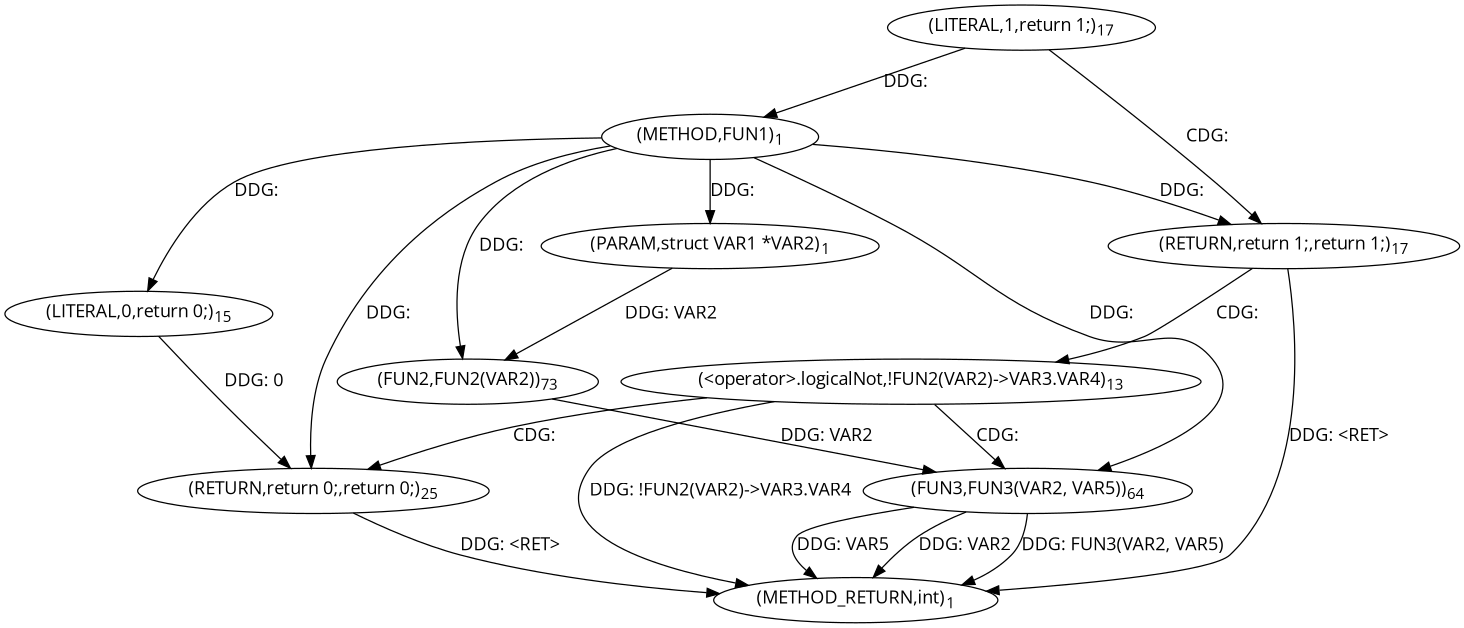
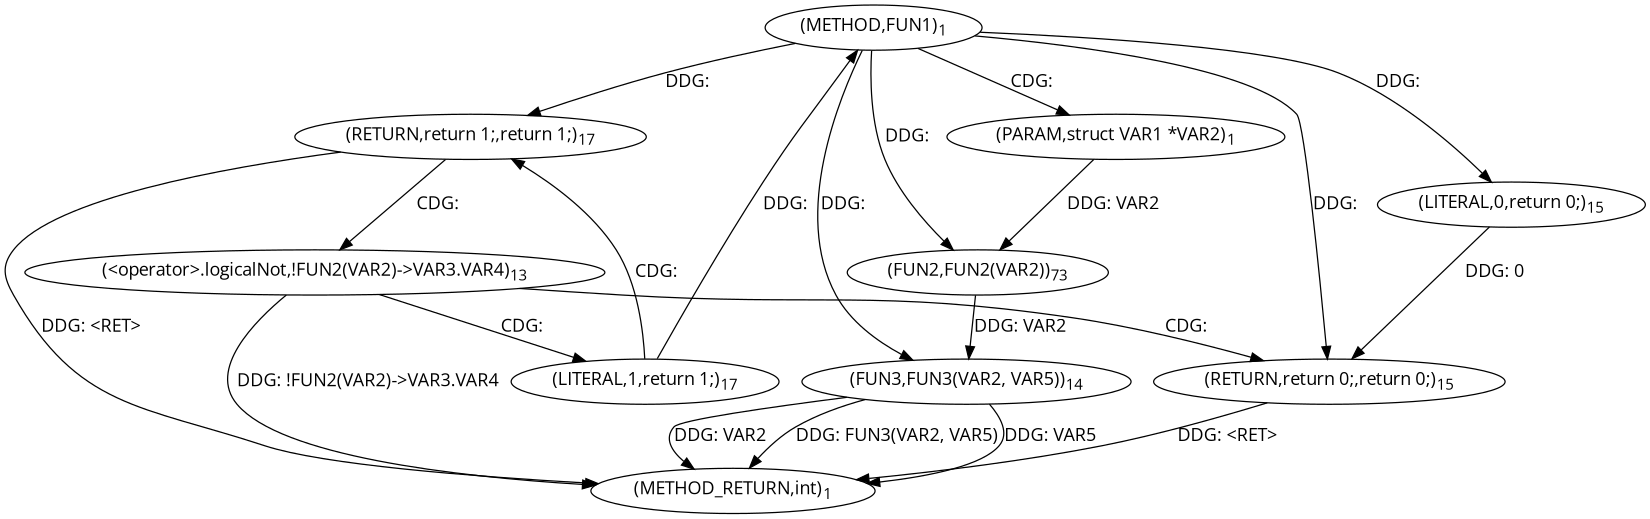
  digraph {
    fontname="Open Sans"
    node [fontname="Open Sans"]
    edge [fontname="Open Sans"]
    n1 [label=<(METHOD,FUN1)<SUB>1</SUB>>]
    n2 [label=<(PARAM,struct VAR1 *VAR2)<SUB>1</SUB>>]
    n3 [label=<(RETURN,return 1;,return 1;)<SUB>17</SUB>>]
-   n4 [label=<(FUN3,FUN3(VAR2, VAR5))<SUB>64</SUB>>]
-   n5 [label=<(RETURN,return 0;,return 0;)<SUB>25</SUB>>]
+   n4 [label=<(FUN3,FUN3(VAR2, VAR5))<SUB>14</SUB>>]
+   n5 [label=<(RETURN,return 0;,return 0;)<SUB>15</SUB>>]
    n6 [label=<(LITERAL,0,return 0;)<SUB>15</SUB>>]
    n7 [label=<(FUN2,FUN2(VAR2))<SUB>73</SUB>>]
    n8 [label=<(METHOD_RETURN,int)<SUB>1</SUB>>]
    n9 [label=<(&lt;operator&gt;.logicalNot,!FUN2(VAR2)-&gt;VAR3.VAR4)<SUB>13</SUB>>]
    n10 [label=<(LITERAL,1,return 1;)<SUB>17</SUB>>]
-   n1 -> n2 [label="DDG: "]
+   n1 -> n2 [label="CDG: "]
    n1 -> n3 [label="DDG: "]
    n1 -> n4 [label="DDG: "]
    n1 -> n5 [label="DDG: "]
    n1 -> n6 [label="DDG: "]
    n1 -> n7 [label="DDG: "]
    n2 -> n7 [label="DDG: VAR2"]
    n3 -> n8 [label="DDG: &lt;RET&gt;"]
    n3 -> n9 [label="CDG: "]
    n4 -> n8 [label="DDG: VAR2"]
    n4 -> n8 [label="DDG: FUN3(VAR2, VAR5)"]
    n4 -> n8 [label="DDG: VAR5"]
    n5 -> n8 [label="DDG: &lt;RET&gt;"]
    n6 -> n5 [label="DDG: 0"]
    n7 -> n4 [label="DDG: VAR2"]
-   n9 -> n4 [label="CDG: "]
+   n9 -> n10 [label="CDG: "]
    n9 -> n5 [label="CDG: "]
    n9 -> n8 [label="DDG: !FUN2(VAR2)-&gt;VAR3.VAR4"]
    n10 -> n1 [label="DDG: "]
    n10 -> n3 [label="CDG: "]
  }
